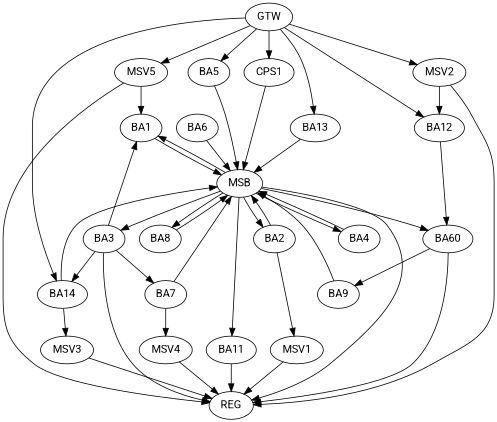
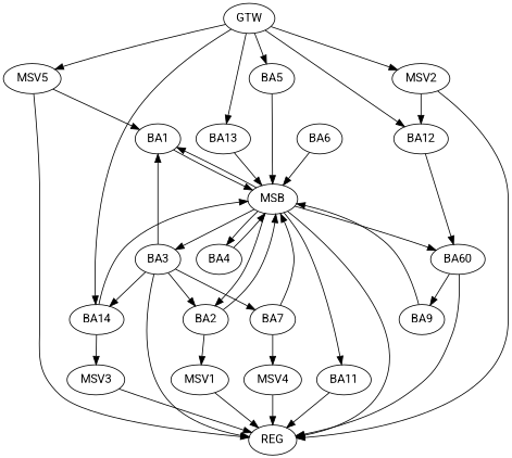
  strict digraph {
    fontname=Roboto
    node [fontname=Roboto]
    edge [fontname=Roboto]
    n1 [label=BA1]
    n2 [label=MSB]
    n3 [label=BA2]
    n4 [label=BA3]
    n5 [label=REG]
    n6 [label=BA4]
-   n7 [label=BA8]
    n8 [label=BA60]
    n9 [label=BA11]
    n10 [label=MSV1]
    n11 [label=BA7]
    n12 [label=BA14]
    n13 [label=MSV4]
    n14 [label=BA13]
    n15 [label=MSV3]
    n16 [label=BA5]
    n17 [label=BA6]
    n18 [label=BA9]
    n19 [label=BA12]
-   n20 [label=CPS1]
    n21 [label=GTW]
    n22 [label=MSV2]
    n23 [label=MSV5]
    n1 -> n2
    n2 -> n1
    n2 -> n3
    n2 -> n4
    n2 -> n5
    n2 -> n6
-   n2 -> n7
    n2 -> n8
    n2 -> n9
    n3 -> n2
    n3 -> n10
    n4 -> n1
+   n4 -> n3
    n4 -> n5
    n4 -> n11
    n4 -> n12
    n6 -> n2
-   n7 -> n2
    n8 -> n5
    n8 -> n18
    n9 -> n5
    n10 -> n5
    n11 -> n2
    n11 -> n13
    n12 -> n2
    n12 -> n15
    n13 -> n5
    n14 -> n2
    n15 -> n5
    n16 -> n2
    n17 -> n2
    n18 -> n2
    n19 -> n8
-   n20 -> n2
    n21 -> n12
    n21 -> n14
    n21 -> n16
    n21 -> n19
-   n21 -> n20
    n21 -> n22
    n21 -> n23
    n22 -> n5
    n22 -> n19
    n23 -> n1
    n23 -> n5
  }
